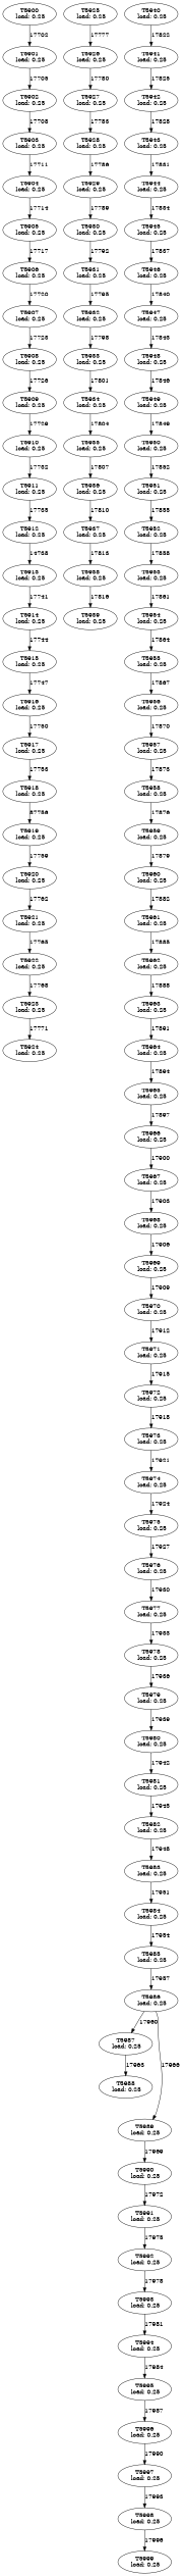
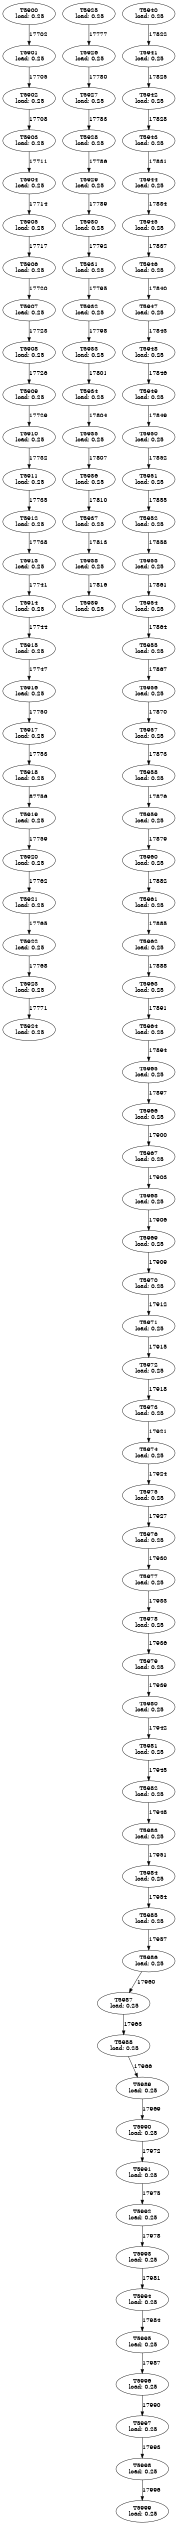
  digraph {
    n1 [label="T5900\n load: 0.25"]
    n2 [label="T5901\n load: 0.25"]
    n3 [label="T5902\n load: 0.25"]
    n4 [label="T5903\n load: 0.25"]
    n5 [label="T5904\n load: 0.25"]
    n6 [label="T5905\n load: 0.25"]
    n7 [label="T5906\n load: 0.25"]
    n8 [label="T5907\n load: 0.25"]
    n9 [label="T5908\n load: 0.25"]
    n10 [label="T5909\n load: 0.25"]
    n11 [label="T5910\n load: 0.25"]
    n12 [label="T5911\n load: 0.25"]
    n13 [label="T5912\n load: 0.25"]
    n14 [label="T5913\n load: 0.25"]
    n15 [label="T5914\n load: 0.25"]
    n16 [label="T5915\n load: 0.25"]
    n17 [label="T5916\n load: 0.25"]
    n18 [label="T5917\n load: 0.25"]
    n19 [label="T5918\n load: 0.25"]
    n20 [label="T5919\n load: 0.25"]
    n21 [label="T5920\n load: 0.25"]
    n22 [label="T5921\n load: 0.25"]
    n23 [label="T5922\n load: 0.25"]
    n24 [label="T5923\n load: 0.25"]
    n25 [label="T5924\n load: 0.25"]
    n26 [label="T5925\n load: 0.25"]
    n27 [label="T5926\n load: 0.25"]
    n28 [label="T5927\n load: 0.25"]
    n29 [label="T5928\n load: 0.25"]
    n30 [label="T5929\n load: 0.25"]
    n31 [label="T5930\n load: 0.25"]
    n32 [label="T5931\n load: 0.25"]
    n33 [label="T5932\n load: 0.25"]
    n34 [label="T5933\n load: 0.25"]
    n35 [label="T5934\n load: 0.25"]
    n36 [label="T5935\n load: 0.25"]
    n37 [label="T5936\n load: 0.25"]
    n38 [label="T5937\n load: 0.25"]
    n39 [label="T5938\n load: 0.25"]
    n40 [label="T5939\n load: 0.25"]
    n41 [label="T5940\n load: 0.25"]
    n42 [label="T5941\n load: 0.25"]
    n43 [label="T5942\n load: 0.25"]
    n44 [label="T5943\n load: 0.25"]
    n45 [label="T5944\n load: 0.25"]
    n46 [label="T5945\n load: 0.25"]
    n47 [label="T5946\n load: 0.25"]
    n48 [label="T5947\n load: 0.25"]
    n49 [label="T5948\n load: 0.25"]
    n50 [label="T5949\n load: 0.25"]
    n51 [label="T5950\n load: 0.25"]
    n52 [label="T5951\n load: 0.25"]
    n53 [label="T5952\n load: 0.25"]
    n54 [label="T5953\n load: 0.25"]
    n55 [label="T5954\n load: 0.25"]
    n56 [label="T5955\n load: 0.25"]
    n57 [label="T5956\n load: 0.25"]
    n58 [label="T5957\n load: 0.25"]
    n59 [label="T5958\n load: 0.25"]
    n60 [label="T5959\n load: 0.25"]
    n61 [label="T5960\n load: 0.25"]
    n62 [label="T5961\n load: 0.25"]
    n63 [label="T5962\n load: 0.25"]
    n64 [label="T5963\n load: 0.25"]
    n65 [label="T5964\n load: 0.25"]
    n66 [label="T5965\n load: 0.25"]
    n67 [label="T5966\n load: 0.25"]
    n68 [label="T5967\n load: 0.25"]
    n69 [label="T5968\n load: 0.25"]
    n70 [label="T5969\n load: 0.25"]
    n71 [label="T5970\n load: 0.25"]
    n72 [label="T5971\n load: 0.25"]
    n73 [label="T5972\n load: 0.25"]
    n74 [label="T5973\n load: 0.25"]
    n75 [label="T5974\n load: 0.25"]
    n76 [label="T5975\n load: 0.25"]
    n77 [label="T5976\n load: 0.25"]
    n78 [label="T5977\n load: 0.25"]
    n79 [label="T5978\n load: 0.25"]
    n80 [label="T5979\n load: 0.25"]
    n81 [label="T5980\n load: 0.25"]
    n82 [label="T5981\n load: 0.25"]
    n83 [label="T5982\n load: 0.25"]
    n84 [label="T5983\n load: 0.25"]
    n85 [label="T5984\n load: 0.25"]
    n86 [label="T5985\n load: 0.25"]
    n87 [label="T5986\n load: 0.25"]
    n88 [label="T5987\n load: 0.25"]
    n89 [label="T5988\n load: 0.25"]
    n90 [label="T5989\n load: 0.25"]
    n91 [label="T5990\n load: 0.25"]
    n92 [label="T5991\n load: 0.25"]
    n93 [label="T5992\n load: 0.25"]
    n94 [label="T5993\n load: 0.25"]
    n95 [label="T5994\n load: 0.25"]
    n96 [label="T5995\n load: 0.25"]
    n97 [label="T5996\n load: 0.25"]
    n98 [label="T5997\n load: 0.25"]
    n99 [label="T5998\n load: 0.25"]
    n100 [label="T5999\n load: 0.25"]
    n1 -> n2 [label=17702]
    n2 -> n3 [label=17705]
    n3 -> n4 [label=17708]
    n4 -> n5 [label=17711]
    n5 -> n6 [label=17714]
    n6 -> n7 [label=17717]
    n7 -> n8 [label=17720]
    n8 -> n9 [label=17723]
    n9 -> n10 [label=17726]
    n10 -> n11 [label=17729]
    n11 -> n12 [label=17732]
    n12 -> n13 [label=17735]
-   n13 -> n14 [label=14738]
+   n13 -> n14 [label=17738]
    n14 -> n15 [label=17741]
    n15 -> n16 [label=17744]
    n16 -> n17 [label=17747]
    n17 -> n18 [label=17750]
    n18 -> n19 [label=17753]
    n19 -> n20 [label=87756]
    n20 -> n21 [label=17759]
    n21 -> n22 [label=17762]
    n22 -> n23 [label=17765]
    n23 -> n24 [label=17768]
    n24 -> n25 [label=17771]
    n26 -> n27 [label=17777]
    n27 -> n28 [label=17780]
    n28 -> n29 [label=17783]
    n29 -> n30 [label=17786]
    n30 -> n31 [label=17789]
    n31 -> n32 [label=17792]
    n32 -> n33 [label=17795]
    n33 -> n34 [label=17798]
    n34 -> n35 [label=17801]
    n35 -> n36 [label=17804]
    n36 -> n37 [label=17807]
    n37 -> n38 [label=17810]
    n38 -> n39 [label=17813]
    n39 -> n40 [label=17816]
    n41 -> n42 [label=17822]
    n42 -> n43 [label=17825]
    n43 -> n44 [label=17828]
    n44 -> n45 [label=17831]
    n45 -> n46 [label=17834]
    n46 -> n47 [label=17837]
    n47 -> n48 [label=17840]
    n48 -> n49 [label=17843]
    n49 -> n50 [label=17846]
    n50 -> n51 [label=17849]
    n51 -> n52 [label=17852]
    n52 -> n53 [label=17855]
    n53 -> n54 [label=17858]
    n54 -> n55 [label=17861]
    n55 -> n56 [label=17864]
    n56 -> n57 [label=17867]
    n57 -> n58 [label=17870]
    n58 -> n59 [label=17873]
    n59 -> n60 [label=17876]
    n60 -> n61 [label=17879]
    n61 -> n62 [label=17882]
    n62 -> n63 [label=17885]
    n63 -> n64 [label=17888]
    n64 -> n65 [label=17891]
    n65 -> n66 [label=17894]
    n66 -> n67 [label=17897]
    n67 -> n68 [label=17900]
    n68 -> n69 [label=17903]
    n69 -> n70 [label=17906]
    n70 -> n71 [label=17909]
    n71 -> n72 [label=17912]
    n72 -> n73 [label=17915]
    n73 -> n74 [label=17918]
    n74 -> n75 [label=17921]
    n75 -> n76 [label=17924]
    n76 -> n77 [label=17927]
    n77 -> n78 [label=17930]
    n78 -> n79 [label=17933]
    n79 -> n80 [label=17936]
    n80 -> n81 [label=17939]
    n81 -> n82 [label=17942]
    n82 -> n83 [label=17945]
    n83 -> n84 [label=17948]
    n84 -> n85 [label=17951]
    n85 -> n86 [label=17954]
    n86 -> n87 [label=17957]
    n87 -> n88 [label=17960]
    n88 -> n89 [label=17963]
-   n87 -> n90 [label=17966]
+   n89 -> n90 [label=17966]
    n90 -> n91 [label=17969]
    n91 -> n92 [label=17972]
    n92 -> n93 [label=17975]
    n93 -> n94 [label=17978]
    n94 -> n95 [label=17981]
    n95 -> n96 [label=17984]
    n96 -> n97 [label=17987]
    n97 -> n98 [label=17990]
    n98 -> n99 [label=17993]
    n99 -> n100 [label=17996]
  }
